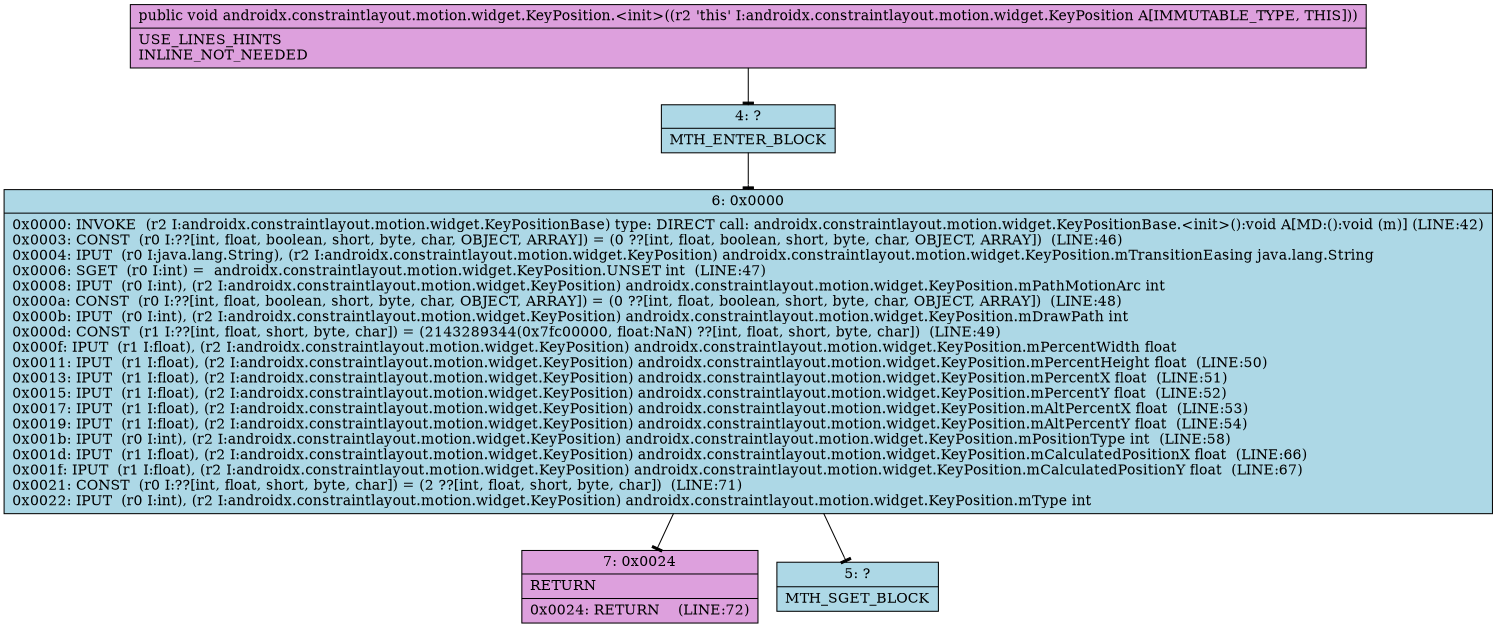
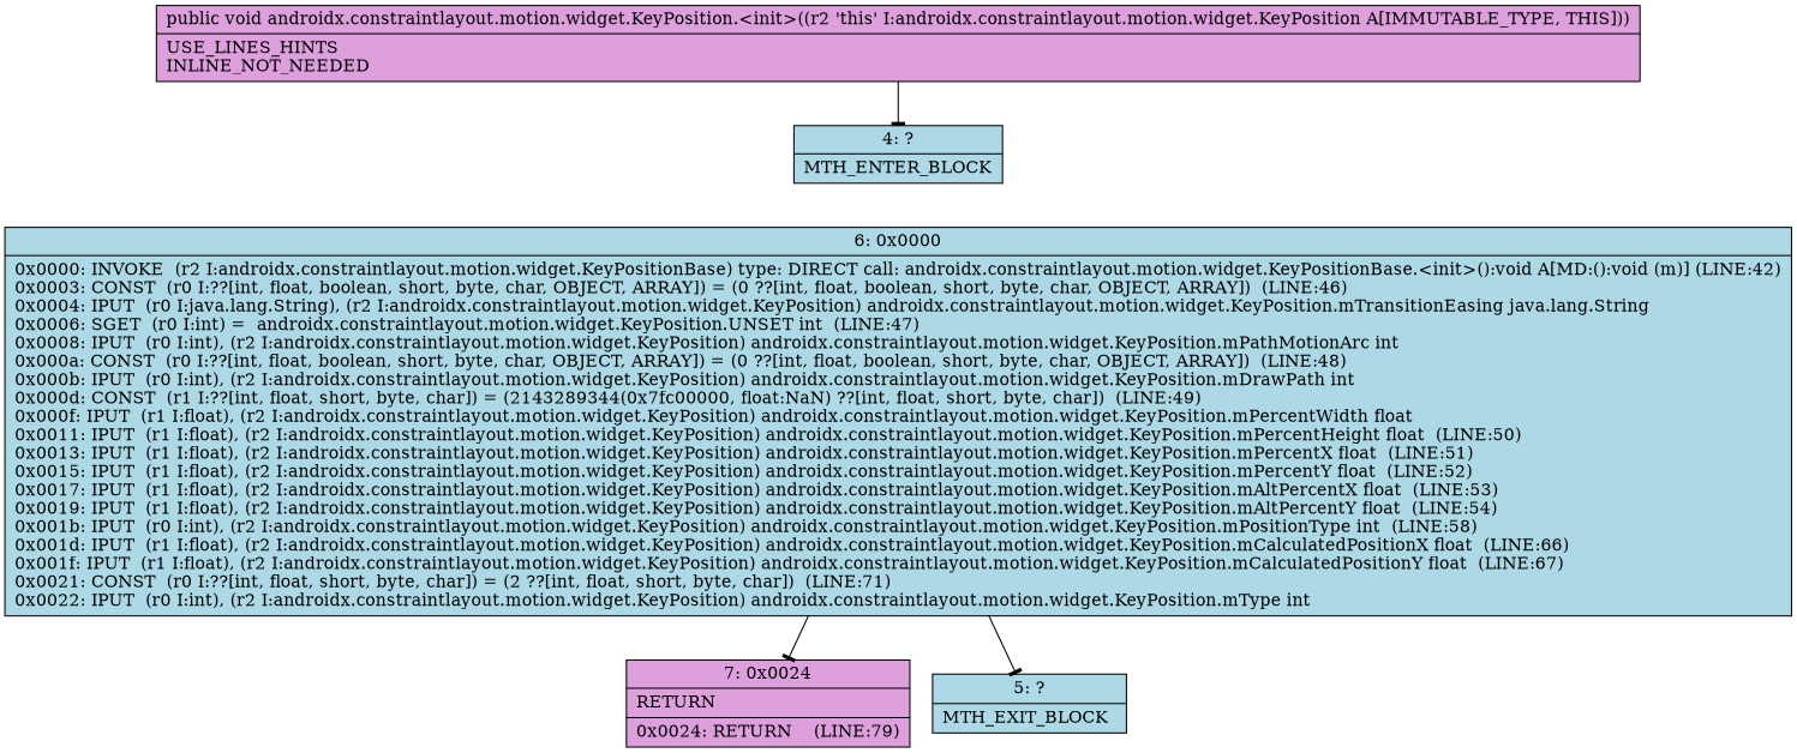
  digraph {
    node [fillcolor=lightblue shape=record style=filled]
    edge [arrowhead=tee]
    n1 [label="{4\:\ ?|MTH_ENTER_BLOCK\l}"]
    n2 [label="{6\:\ 0x0000|0x0000: INVOKE  (r2 I:androidx.constraintlayout.motion.widget.KeyPositionBase) type: DIRECT call: androidx.constraintlayout.motion.widget.KeyPositionBase.\<init\>():void A[MD:():void (m)] (LINE:42)\l0x0003: CONST  (r0 I:??[int, float, boolean, short, byte, char, OBJECT, ARRAY]) = (0 ??[int, float, boolean, short, byte, char, OBJECT, ARRAY])  (LINE:46)\l0x0004: IPUT  (r0 I:java.lang.String), (r2 I:androidx.constraintlayout.motion.widget.KeyPosition) androidx.constraintlayout.motion.widget.KeyPosition.mTransitionEasing java.lang.String \l0x0006: SGET  (r0 I:int) =  androidx.constraintlayout.motion.widget.KeyPosition.UNSET int  (LINE:47)\l0x0008: IPUT  (r0 I:int), (r2 I:androidx.constraintlayout.motion.widget.KeyPosition) androidx.constraintlayout.motion.widget.KeyPosition.mPathMotionArc int \l0x000a: CONST  (r0 I:??[int, float, boolean, short, byte, char, OBJECT, ARRAY]) = (0 ??[int, float, boolean, short, byte, char, OBJECT, ARRAY])  (LINE:48)\l0x000b: IPUT  (r0 I:int), (r2 I:androidx.constraintlayout.motion.widget.KeyPosition) androidx.constraintlayout.motion.widget.KeyPosition.mDrawPath int \l0x000d: CONST  (r1 I:??[int, float, short, byte, char]) = (2143289344(0x7fc00000, float:NaN) ??[int, float, short, byte, char])  (LINE:49)\l0x000f: IPUT  (r1 I:float), (r2 I:androidx.constraintlayout.motion.widget.KeyPosition) androidx.constraintlayout.motion.widget.KeyPosition.mPercentWidth float \l0x0011: IPUT  (r1 I:float), (r2 I:androidx.constraintlayout.motion.widget.KeyPosition) androidx.constraintlayout.motion.widget.KeyPosition.mPercentHeight float  (LINE:50)\l0x0013: IPUT  (r1 I:float), (r2 I:androidx.constraintlayout.motion.widget.KeyPosition) androidx.constraintlayout.motion.widget.KeyPosition.mPercentX float  (LINE:51)\l0x0015: IPUT  (r1 I:float), (r2 I:androidx.constraintlayout.motion.widget.KeyPosition) androidx.constraintlayout.motion.widget.KeyPosition.mPercentY float  (LINE:52)\l0x0017: IPUT  (r1 I:float), (r2 I:androidx.constraintlayout.motion.widget.KeyPosition) androidx.constraintlayout.motion.widget.KeyPosition.mAltPercentX float  (LINE:53)\l0x0019: IPUT  (r1 I:float), (r2 I:androidx.constraintlayout.motion.widget.KeyPosition) androidx.constraintlayout.motion.widget.KeyPosition.mAltPercentY float  (LINE:54)\l0x001b: IPUT  (r0 I:int), (r2 I:androidx.constraintlayout.motion.widget.KeyPosition) androidx.constraintlayout.motion.widget.KeyPosition.mPositionType int  (LINE:58)\l0x001d: IPUT  (r1 I:float), (r2 I:androidx.constraintlayout.motion.widget.KeyPosition) androidx.constraintlayout.motion.widget.KeyPosition.mCalculatedPositionX float  (LINE:66)\l0x001f: IPUT  (r1 I:float), (r2 I:androidx.constraintlayout.motion.widget.KeyPosition) androidx.constraintlayout.motion.widget.KeyPosition.mCalculatedPositionY float  (LINE:67)\l0x0021: CONST  (r0 I:??[int, float, short, byte, char]) = (2 ??[int, float, short, byte, char])  (LINE:71)\l0x0022: IPUT  (r0 I:int), (r2 I:androidx.constraintlayout.motion.widget.KeyPosition) androidx.constraintlayout.motion.widget.KeyPosition.mType int \l}"]
-   n3 [fillcolor=plum label="{7\:\ 0x0024|RETURN\l|0x0024: RETURN    (LINE:72)\l}"]
-   n4 [label="{5\:\ ?|MTH_SGET_BLOCK\l}"]
+   n3 [fillcolor=plum label="{7\:\ 0x0024|RETURN\l|0x0024: RETURN    (LINE:79)\l}"]
+   n4 [label="{5\:\ ?|MTH_EXIT_BLOCK\l}"]
    n5 [fillcolor=plum label="{public void androidx.constraintlayout.motion.widget.KeyPosition.\<init\>((r2 'this' I:androidx.constraintlayout.motion.widget.KeyPosition A[IMMUTABLE_TYPE, THIS]))  | USE_LINES_HINTS\lINLINE_NOT_NEEDED\l}"]
-   n1 -> n2
    n2 -> n3
    n2 -> n4
    n5 -> n1
  }
